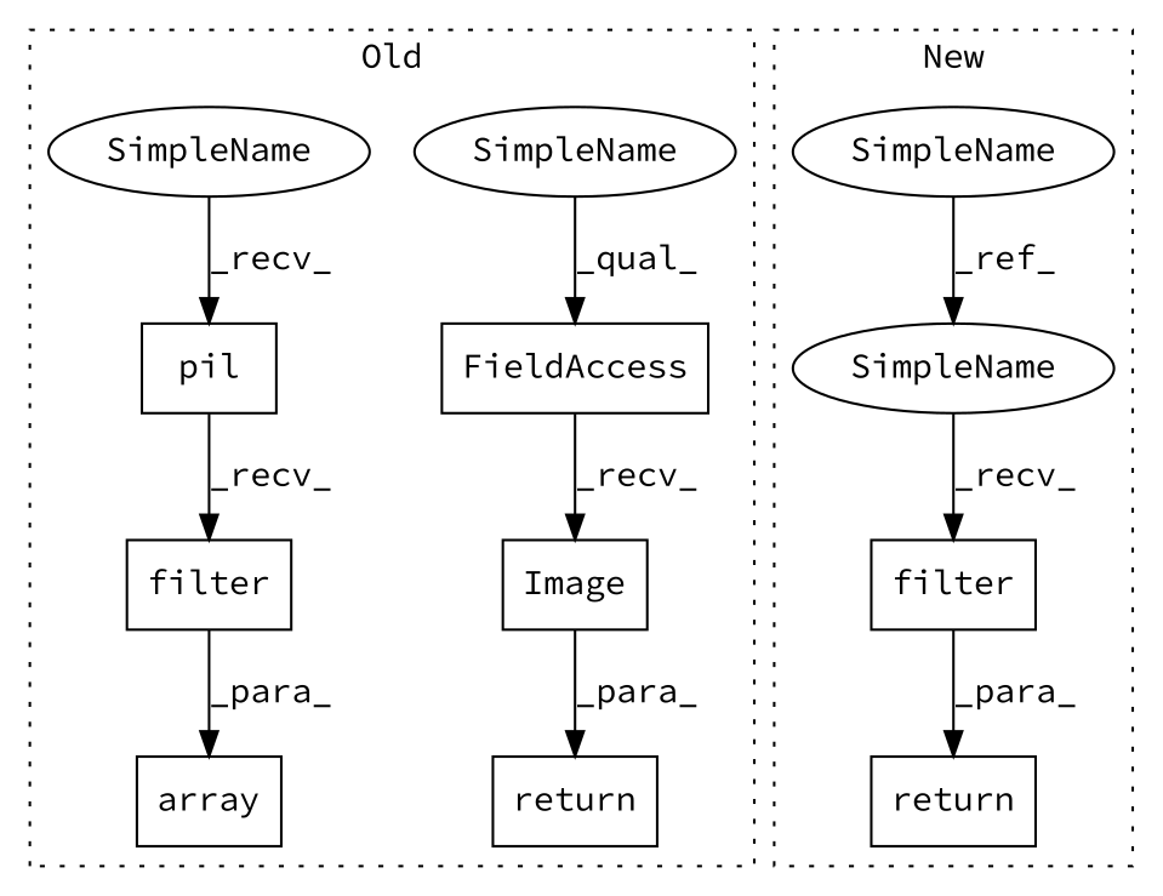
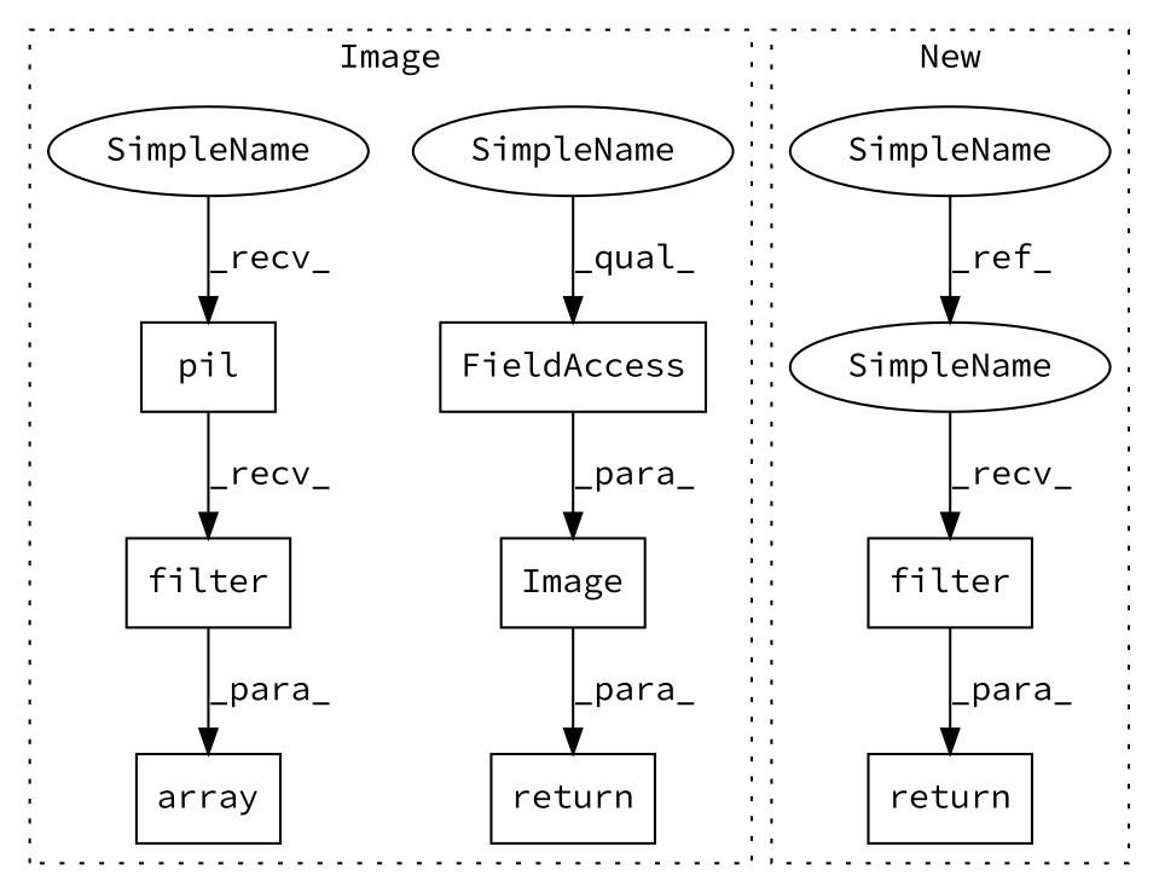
  digraph {
    fontname="Source Code Pro"
    node [a=32 fontname="Source Code Pro" l=5 s=17152 shape=box]
    edge [fontname="Source Code Pro"]
    n1 [label=pil s=17093]
    n2 [a=22 l=17 label=FieldAccess]
    n3 [l="6,1" label=Image s="17069,17169"]
    n4 [a=41 l=7 label=return s=17062]
    n5 [l="7,1" label=filter s="17099,17149"]
    n6 [l="6,1" label=array s="17081,17150"]
    n7 [a=42 label=SimpleName shape=ellipse]
    n8 [a=42 label=SimpleName s=17087 shape=ellipse]
    n9 [l="7,1" label=filter s="17131,17158"]
    n10 [a=42 label=SimpleName s=17004 shape=ellipse]
    n11 [a=41 l=7 label=return s=17118]
    n12 [a=42 label=SimpleName s=17125 shape=ellipse]
    subgraph cluster_1 {
-     label=Old
+     label=Image
      style=dotted
      n1
      n2
      n3
      n4
      n5
      n6
      n7
      n8
    }
    subgraph cluster_2 {
      label=New
      style=dotted
      n9
      n10
      n11
      n12
    }
    n1 -> n5 [label=_recv_]
-   n2 -> n3 [label=_recv_]
+   n2 -> n3 [label=_para_]
    n3 -> n4 [label=_para_]
    n5 -> n6 [label=_para_]
    n7 -> n2 [label=_qual_]
    n8 -> n1 [label=_recv_]
    n9 -> n11 [label=_para_]
    n10 -> n12 [label=_ref_]
    n12 -> n9 [label=_recv_]
  }
